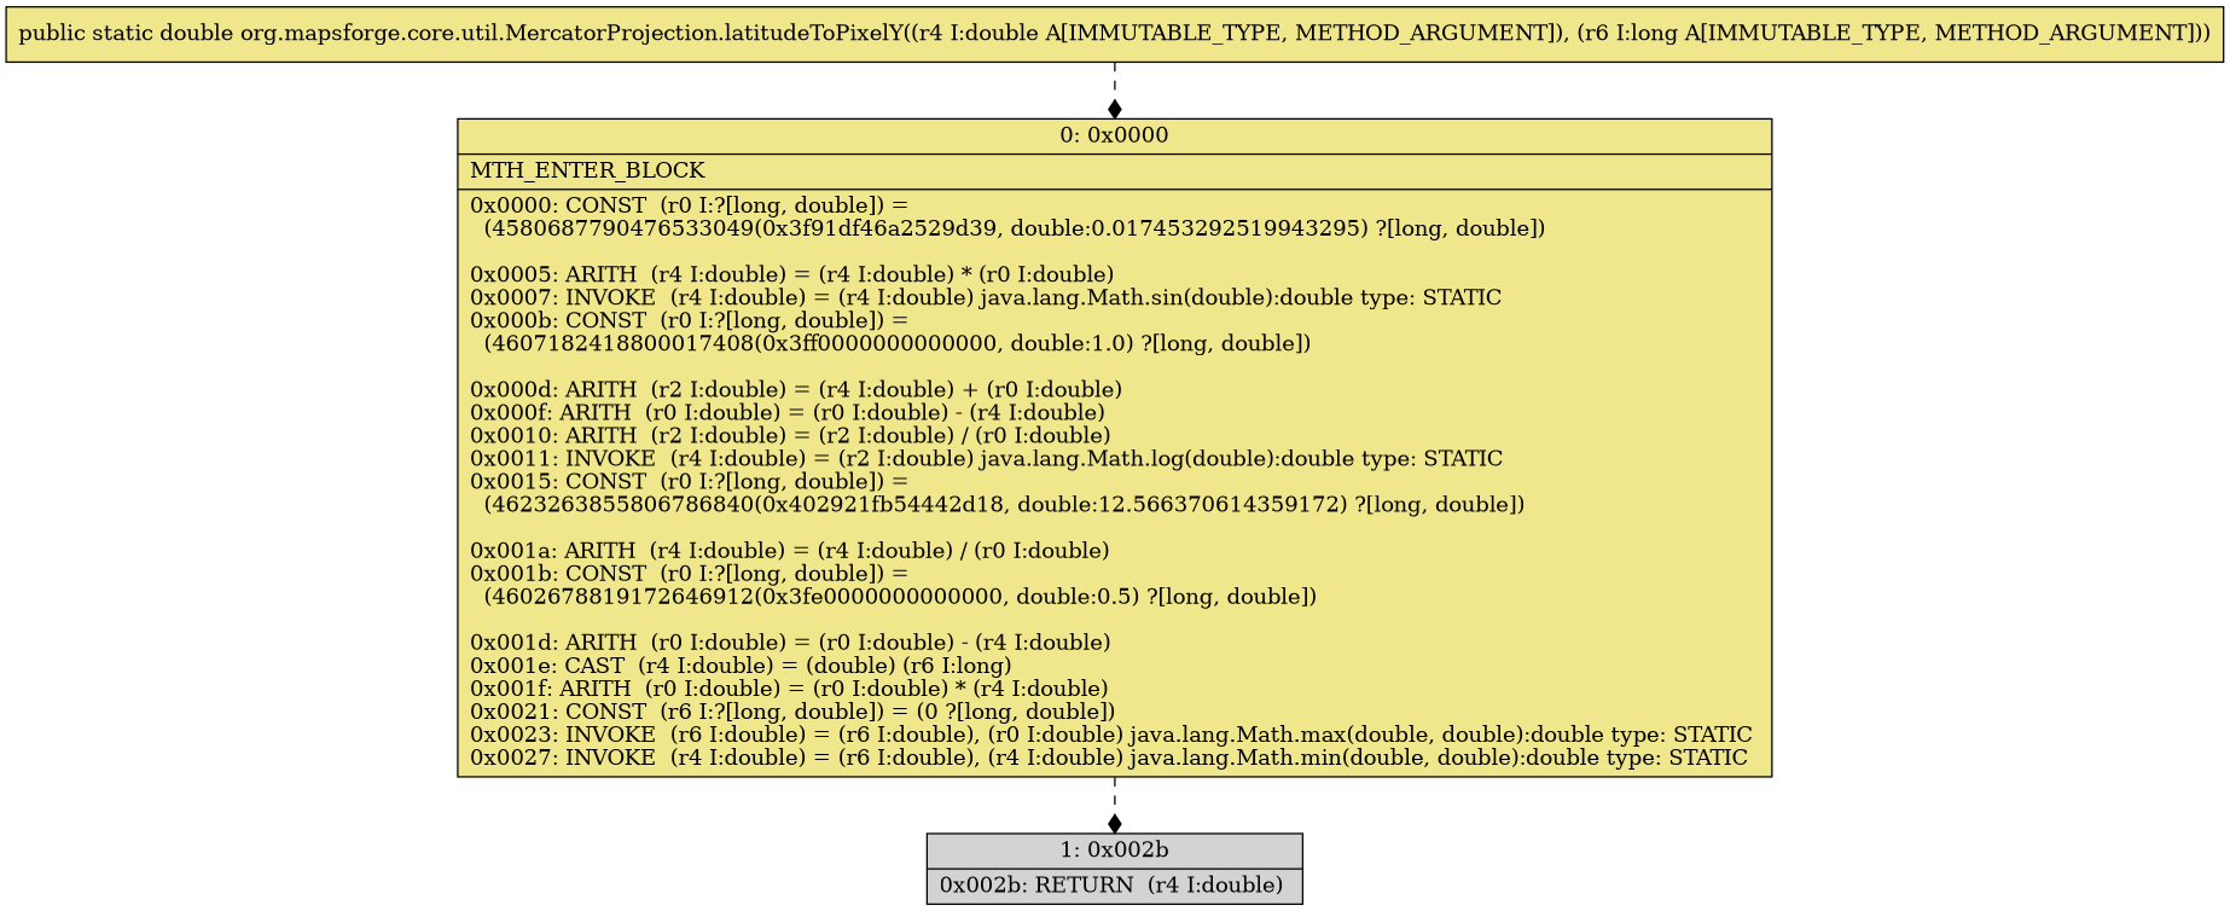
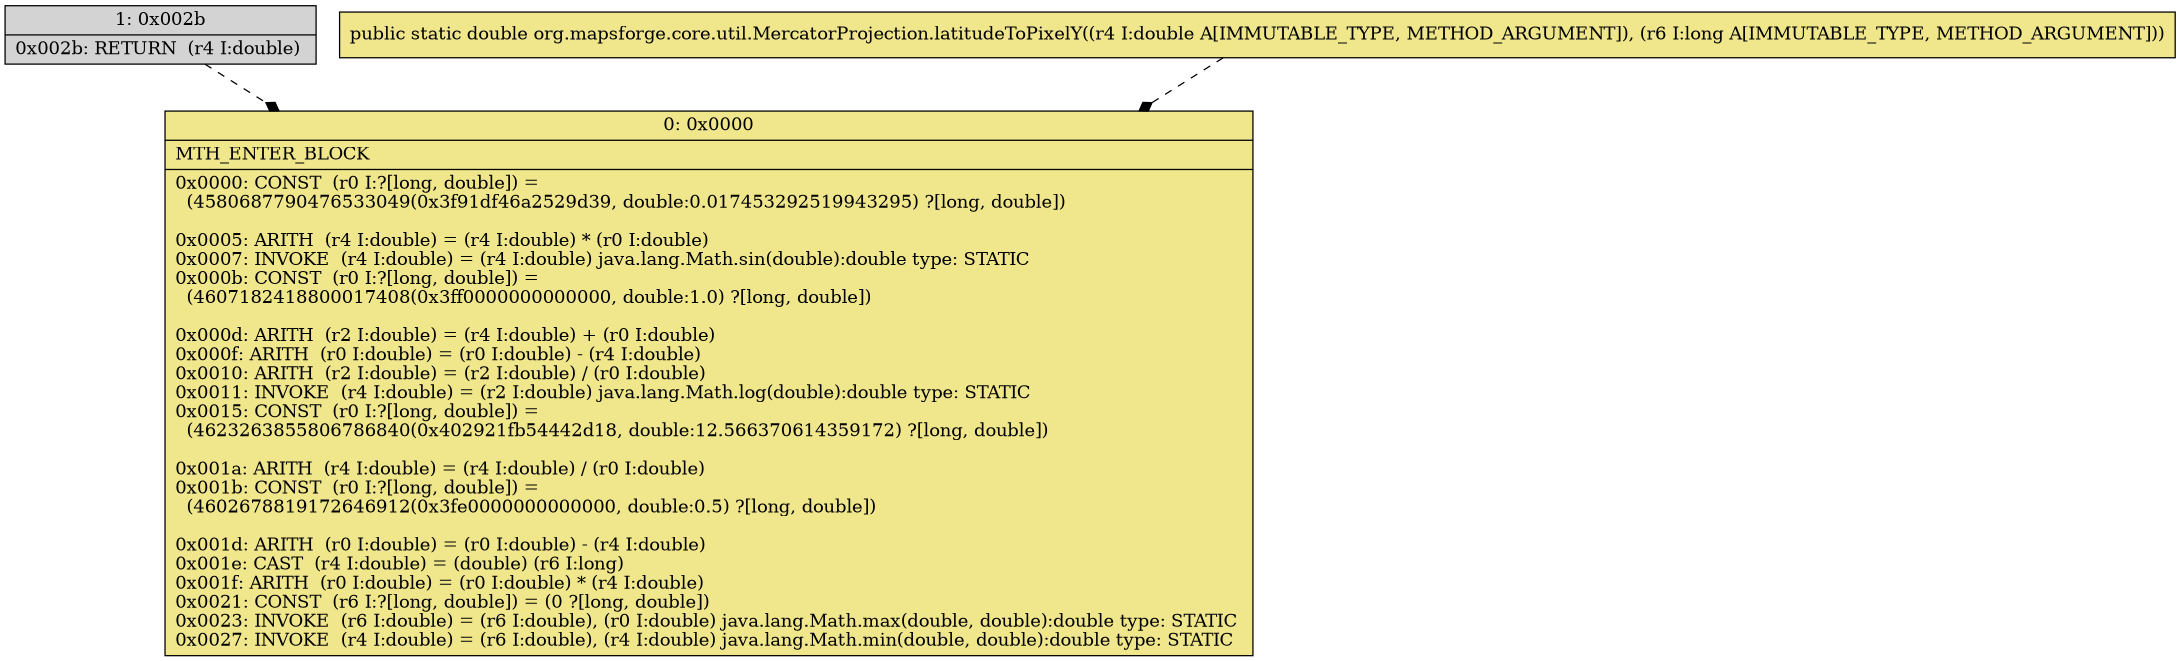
  digraph {
    node [shape=record style=filled fillcolor=khaki]
    edge [style=dashed arrowhead=diamond]
    n1 [label="{0\:\ 0x0000|MTH_ENTER_BLOCK\l|0x0000: CONST  (r0 I:?[long, double]) = \l  (4580687790476533049(0x3f91df46a2529d39, double:0.017453292519943295) ?[long, double])\l \l0x0005: ARITH  (r4 I:double) = (r4 I:double) * (r0 I:double) \l0x0007: INVOKE  (r4 I:double) = (r4 I:double) java.lang.Math.sin(double):double type: STATIC \l0x000b: CONST  (r0 I:?[long, double]) = \l  (4607182418800017408(0x3ff0000000000000, double:1.0) ?[long, double])\l \l0x000d: ARITH  (r2 I:double) = (r4 I:double) + (r0 I:double) \l0x000f: ARITH  (r0 I:double) = (r0 I:double) \- (r4 I:double) \l0x0010: ARITH  (r2 I:double) = (r2 I:double) \/ (r0 I:double) \l0x0011: INVOKE  (r4 I:double) = (r2 I:double) java.lang.Math.log(double):double type: STATIC \l0x0015: CONST  (r0 I:?[long, double]) = \l  (4623263855806786840(0x402921fb54442d18, double:12.566370614359172) ?[long, double])\l \l0x001a: ARITH  (r4 I:double) = (r4 I:double) \/ (r0 I:double) \l0x001b: CONST  (r0 I:?[long, double]) = \l  (4602678819172646912(0x3fe0000000000000, double:0.5) ?[long, double])\l \l0x001d: ARITH  (r0 I:double) = (r0 I:double) \- (r4 I:double) \l0x001e: CAST  (r4 I:double) = (double) (r6 I:long) \l0x001f: ARITH  (r0 I:double) = (r0 I:double) * (r4 I:double) \l0x0021: CONST  (r6 I:?[long, double]) = (0 ?[long, double]) \l0x0023: INVOKE  (r6 I:double) = (r6 I:double), (r0 I:double) java.lang.Math.max(double, double):double type: STATIC \l0x0027: INVOKE  (r4 I:double) = (r6 I:double), (r4 I:double) java.lang.Math.min(double, double):double type: STATIC \l}"]
    n2 [label="{1\:\ 0x002b|0x002b: RETURN  (r4 I:double) \l}" fillcolor=lightgrey]
    n3 [label="{public static double org.mapsforge.core.util.MercatorProjection.latitudeToPixelY((r4 I:double A[IMMUTABLE_TYPE, METHOD_ARGUMENT]), (r6 I:long A[IMMUTABLE_TYPE, METHOD_ARGUMENT])) }"]
-   n1 -> n2
+   n2 -> n1
    n3 -> n1
  }
